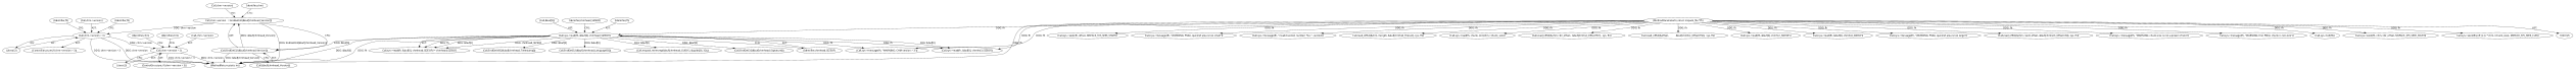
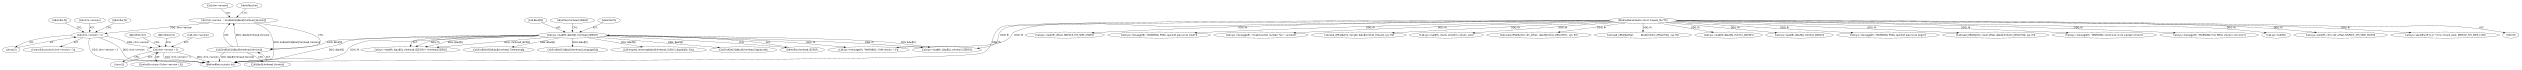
  digraph {
    fontname="Noto Sans"
    node [fontname="Noto Sans"]
    edge [fontname="Noto Sans"]
    n1 [label="(Call,chm->version > 3)"]
    n2 [label="(Call,chm->version < 3)"]
    n3 [label="(Literal,3)"]
    n4 [label="(ControlStructure,if (chm->version > 3))"]
    n5 [label="(MethodReturn,static int)"]
    n6 [label="(Literal,3)"]
    n7 [label="(ControlStructure,if (chm->version < 3))"]
    n8 [label="(Call,chm->version   = EndGetI32(&buf[chmhead_Version]))"]
    n9 [label="(Call,EndGetI32(&buf[chmhead_Version]))"]
    n10 [label="(Call,&buf[chmhead_Version])"]
    n11 [label="(Call,sys->read(fh, &buf[0], chmhead_SIZEOF))"]
    n12 [label="(Call,sys->read(fh, &buf[0], chmhead_SIZEOF) != chmhead_SIZEOF)"]
    n13 [label="(Call,EndGetM32(&buf[chmhead_Timestamp]))"]
    n14 [label="(Call,EndGetI32(&buf[chmhead_LanguageID]))"]
    n15 [label="(Call,mspack_memcmp(&buf[chmhead_GUID1], &guids[0], 32L))"]
    n16 [label="(Call,EndGetI32(&buf[chmhead_Signature]))"]
    n17 [label="(Identifier,chmhead_SIZEOF)"]
    n18 [label="(Call,sys->read(fh, &buf[0], chmhst3_SIZEOF))"]
    n19 [label="(Call,sys->message(fh, \"WARNING; CHM version > 3\"))"]
    n20 [label="(MethodParameterIn,struct mspack_file *fh)"]
    n21 [label="(Call,sys->seek(fh, offset, MSPACK_SYS_SEEK_START))"]
    n22 [label="(Call,sys->message(fh, \"WARNING; PMGL quickref area is too small\"))"]
    n23 [label="(Call,sys->message(fh, \"invalid section number '%u'.\", section))"]
    n24 [label="(Call,read_off64(&chm->length, &buf[chmhs0_FileLen], sys, fh))"]
    n25 [label="(Call,sys->read(fh, chunk, (int)chm->chunk_size))"]
    n26 [label="(Call,read_off64(&chm->dir_offset,  &buf[chmhst_OffsetHS1],  sys, fh))"]
    n27 [label="(Call,read_off64(&offset,           &buf[chmhst_OffsetHS0],  sys, fh))"]
    n28 [label="(Call,sys->read(fh, &buf[0], chmhs1_SIZEOF))"]
    n29 [label="(Call,sys->read(fh, &buf[0], chmhs0_SIZEOF))"]
    n30 [label="(Call,sys->message(fh, \"WARNING; PMGL quickref area is too large\"))"]
    n31 [label="(Call,read_off64(&chm->sec0.offset, &buf[chmhst3_OffsetCS0], sys, fh))"]
    n32 [label="(Call,sys->message(fh, \"WARNING; chunk size is not a power of two\"))"]
    n33 [label="(Call,sys->message(fh, \"WARNING; first PMGL chunk is not zero\"))"]
    n34 [label="(Call,sys->tell(fh))"]
    n35 [label="(Call,sys->seek(fh, chm->dir_offset, MSPACK_SYS_SEEK_START))"]
    n36 [label="(Call,sys->seek(fh,(off_t) (x * chm->chunk_size), MSPACK_SYS_SEEK_CUR))"]
    1000125
    n38 [label="(Call,&buf[0])"]
    n39 [label="(Identifier,chm)"]
    n40 [label="(Identifier,chmhead_SIZEOF)"]
    n41 [label="(Identifier,fh)"]
    n42 [label="(Call,chm->version)"]
    n43 [label="(Identifier,chm)"]
    n44 [label="(Call,chm->version)"]
    n45 [label="(Identifier,fh)"]
    n46 [label="(Identifier,chm)"]
    n47 [label="(Identifier,fh)"]
    n48 [label="(Call,chm->version)"]
    n1 -> n2 [label="DDG: chm->version"]
    n1 -> n3 [label="CFG: "]
    n1 -> n4 [label="AST: "]
    n1 -> n5 [label="DDG: chm->version > 3"]
    n1 -> n5 [label="DDG: chm->version"]
    n2 -> n5 [label="DDG: chm->version < 3"]
    n2 -> n5 [label="DDG: chm->version"]
    n2 -> n6 [label="CFG: "]
    n2 -> n7 [label="AST: "]
    n3 -> n1 [label="AST: "]
    n6 -> n2 [label="AST: "]
    n8 -> n1 [label="DDG: chm->version"]
    n8 -> n5 [label="DDG: EndGetI32(&buf[chmhead_Version])"]
    n8 -> n9 [label="CFG: "]
    n9 -> n5 [label="DDG: &buf[chmhead_Version]"]
    n9 -> n8 [label="AST: "]
    n9 -> n8 [label="DDG: &buf[chmhead_Version]"]
    n9 -> n10 [label="CFG: "]
    n10 -> n9 [label="AST: "]
    n11 -> n5 [label="DDG: &buf[0]"]
    n11 -> n5 [label="DDG: fh"]
    n11 -> n9 [label="DDG: &buf[0]"]
    n11 -> n12 [label="AST: "]
    n11 -> n12 [label="DDG: fh"]
    n11 -> n12 [label="DDG: &buf[0]"]
    n11 -> n12 [label="DDG: chmhead_SIZEOF"]
    n11 -> n13 [label="DDG: &buf[0]"]
    n11 -> n14 [label="DDG: &buf[0]"]
    n11 -> n15 [label="DDG: &buf[0]"]
    n11 -> n16 [label="DDG: &buf[0]"]
    n11 -> n17 [label="CFG: "]
    n11 -> n18 [label="DDG: fh"]
    n11 -> n18 [label="DDG: &buf[0]"]
    n11 -> n19 [label="DDG: fh"]
    n17 -> n11 [label="AST: "]
    n20 -> n5 [label="DDG: fh"]
-   n20 -> n11 [label="DDG: fh"]
    n20 -> n18 [label="DDG: fh"]
    n20 -> n19 [label="DDG: fh"]
    n20 -> n21 [label="DDG: fh"]
    n20 -> n22 [label="DDG: fh"]
    n20 -> n23 [label="DDG: fh"]
    n20 -> n24 [label="DDG: fh"]
    n20 -> n25 [label="DDG: fh"]
    n20 -> n26 [label="DDG: fh"]
    n20 -> n27 [label="DDG: fh"]
    n20 -> n28 [label="DDG: fh"]
    n20 -> n29 [label="DDG: fh"]
    n20 -> n30 [label="DDG: fh"]
    n20 -> n31 [label="DDG: fh"]
    n20 -> n32 [label="DDG: fh"]
    n20 -> n33 [label="DDG: fh"]
    n20 -> n34 [label="DDG: fh"]
    n20 -> n35 [label="DDG: fh"]
    n20 -> n36 [label="DDG: fh"]
    n20 -> 1000125 [label="AST: "]
    n38 -> n11 [label="AST: "]
    n39 -> n2 [label="CFG: "]
    n40 -> n11 [label="CFG: "]
    n41 -> n1 [label="CFG: "]
    n42 -> n1 [label="AST: "]
    n43 -> n2 [label="CFG: "]
    n44 -> n8 [label="AST: "]
    n45 -> n1 [label="CFG: "]
    n46 -> n8 [label="CFG: "]
    n47 -> n11 [label="AST: "]
    n48 -> n2 [label="AST: "]
  }
